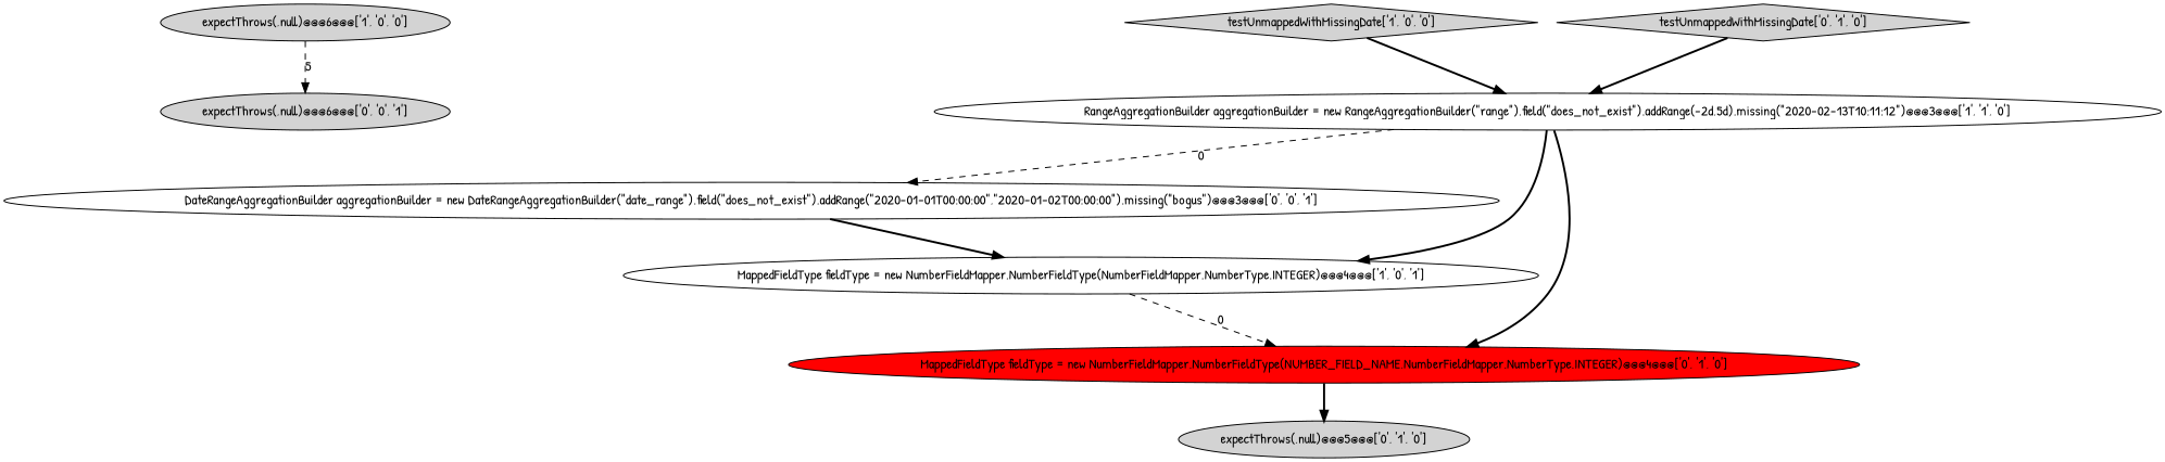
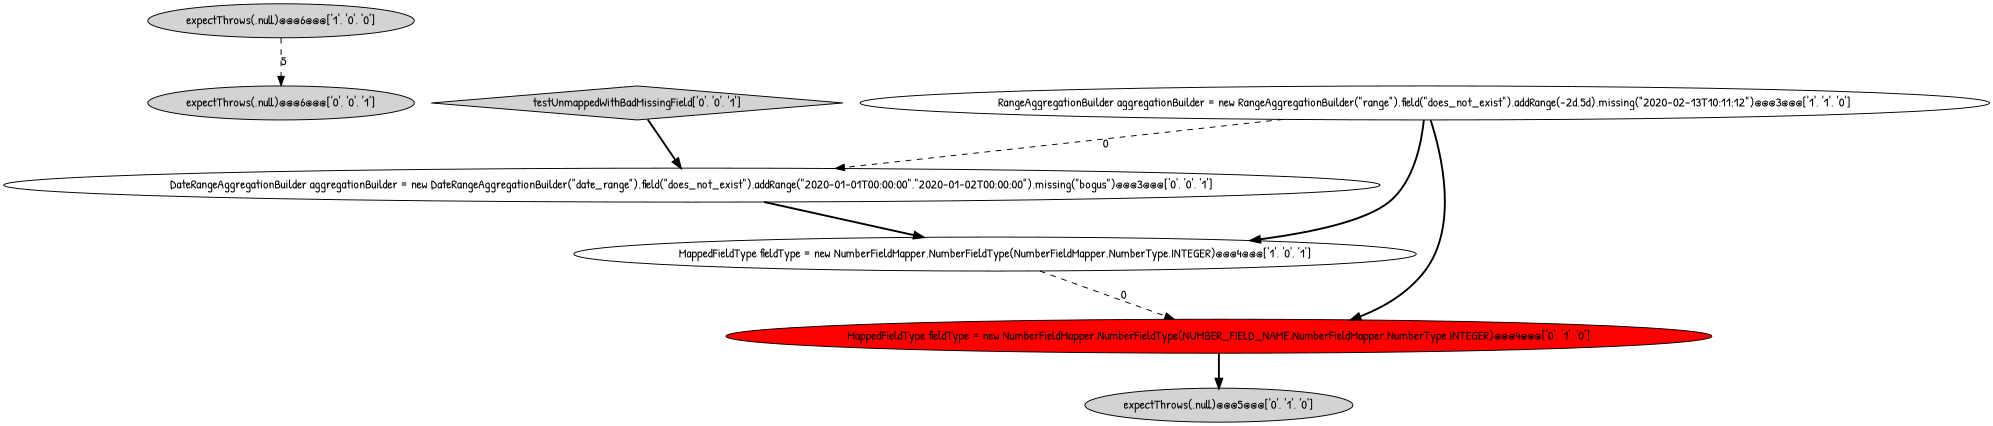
  digraph {
    fontname="Patrick Hand"
    node [fillcolor=lightgray fontname="Patrick Hand" shape=ellipse style=filled]
    edge [fontname="Patrick Hand" style=bold]
    n1 [label="expectThrows(,null)@@@6@@@['0', '0', '1']"]
    n2 [fillcolor=white label="MappedFieldType fieldType = new NumberFieldMapper.NumberFieldType(NumberFieldMapper.NumberType.INTEGER)@@@4@@@['1', '0', '1']"]
    n3 [fillcolor=red label="MappedFieldType fieldType = new NumberFieldMapper.NumberFieldType(NUMBER_FIELD_NAME,NumberFieldMapper.NumberType.INTEGER)@@@4@@@['0', '1', '0']"]
    n4 [label="expectThrows(,null)@@@5@@@['0', '1', '0']"]
-   n5 [label="testUnmappedWithMissingDate['1', '0', '0']" shape=diamond]
    n6 [fillcolor=white label="RangeAggregationBuilder aggregationBuilder = new RangeAggregationBuilder(\"range\").field(\"does_not_exist\").addRange(-2d,5d).missing(\"2020-02-13T10:11:12\")@@@3@@@['1', '1', '0']"]
    n7 [fillcolor=white label="DateRangeAggregationBuilder aggregationBuilder = new DateRangeAggregationBuilder(\"date_range\").field(\"does_not_exist\").addRange(\"2020-01-01T00:00:00\",\"2020-01-02T00:00:00\").missing(\"bogus\")@@@3@@@['0', '0', '1']"]
    n8 [label="expectThrows(,null)@@@6@@@['1', '0', '0']"]
-   n9 [label="testUnmappedWithMissingDate['0', '1', '0']" shape=diamond]
+   n10 [label="testUnmappedWithBadMissingField['0', '0', '1']" shape=diamond]
    n2 -> n3 [label=0 style=dashed]
    n3 -> n4
-   n5 -> n6
    n6 -> n2
    n6 -> n3
    n6 -> n7 [label=0 style=dashed]
    n7 -> n2
    n8 -> n1 [label=5 style=dashed]
-   n9 -> n6
+   n10 -> n7
  }
